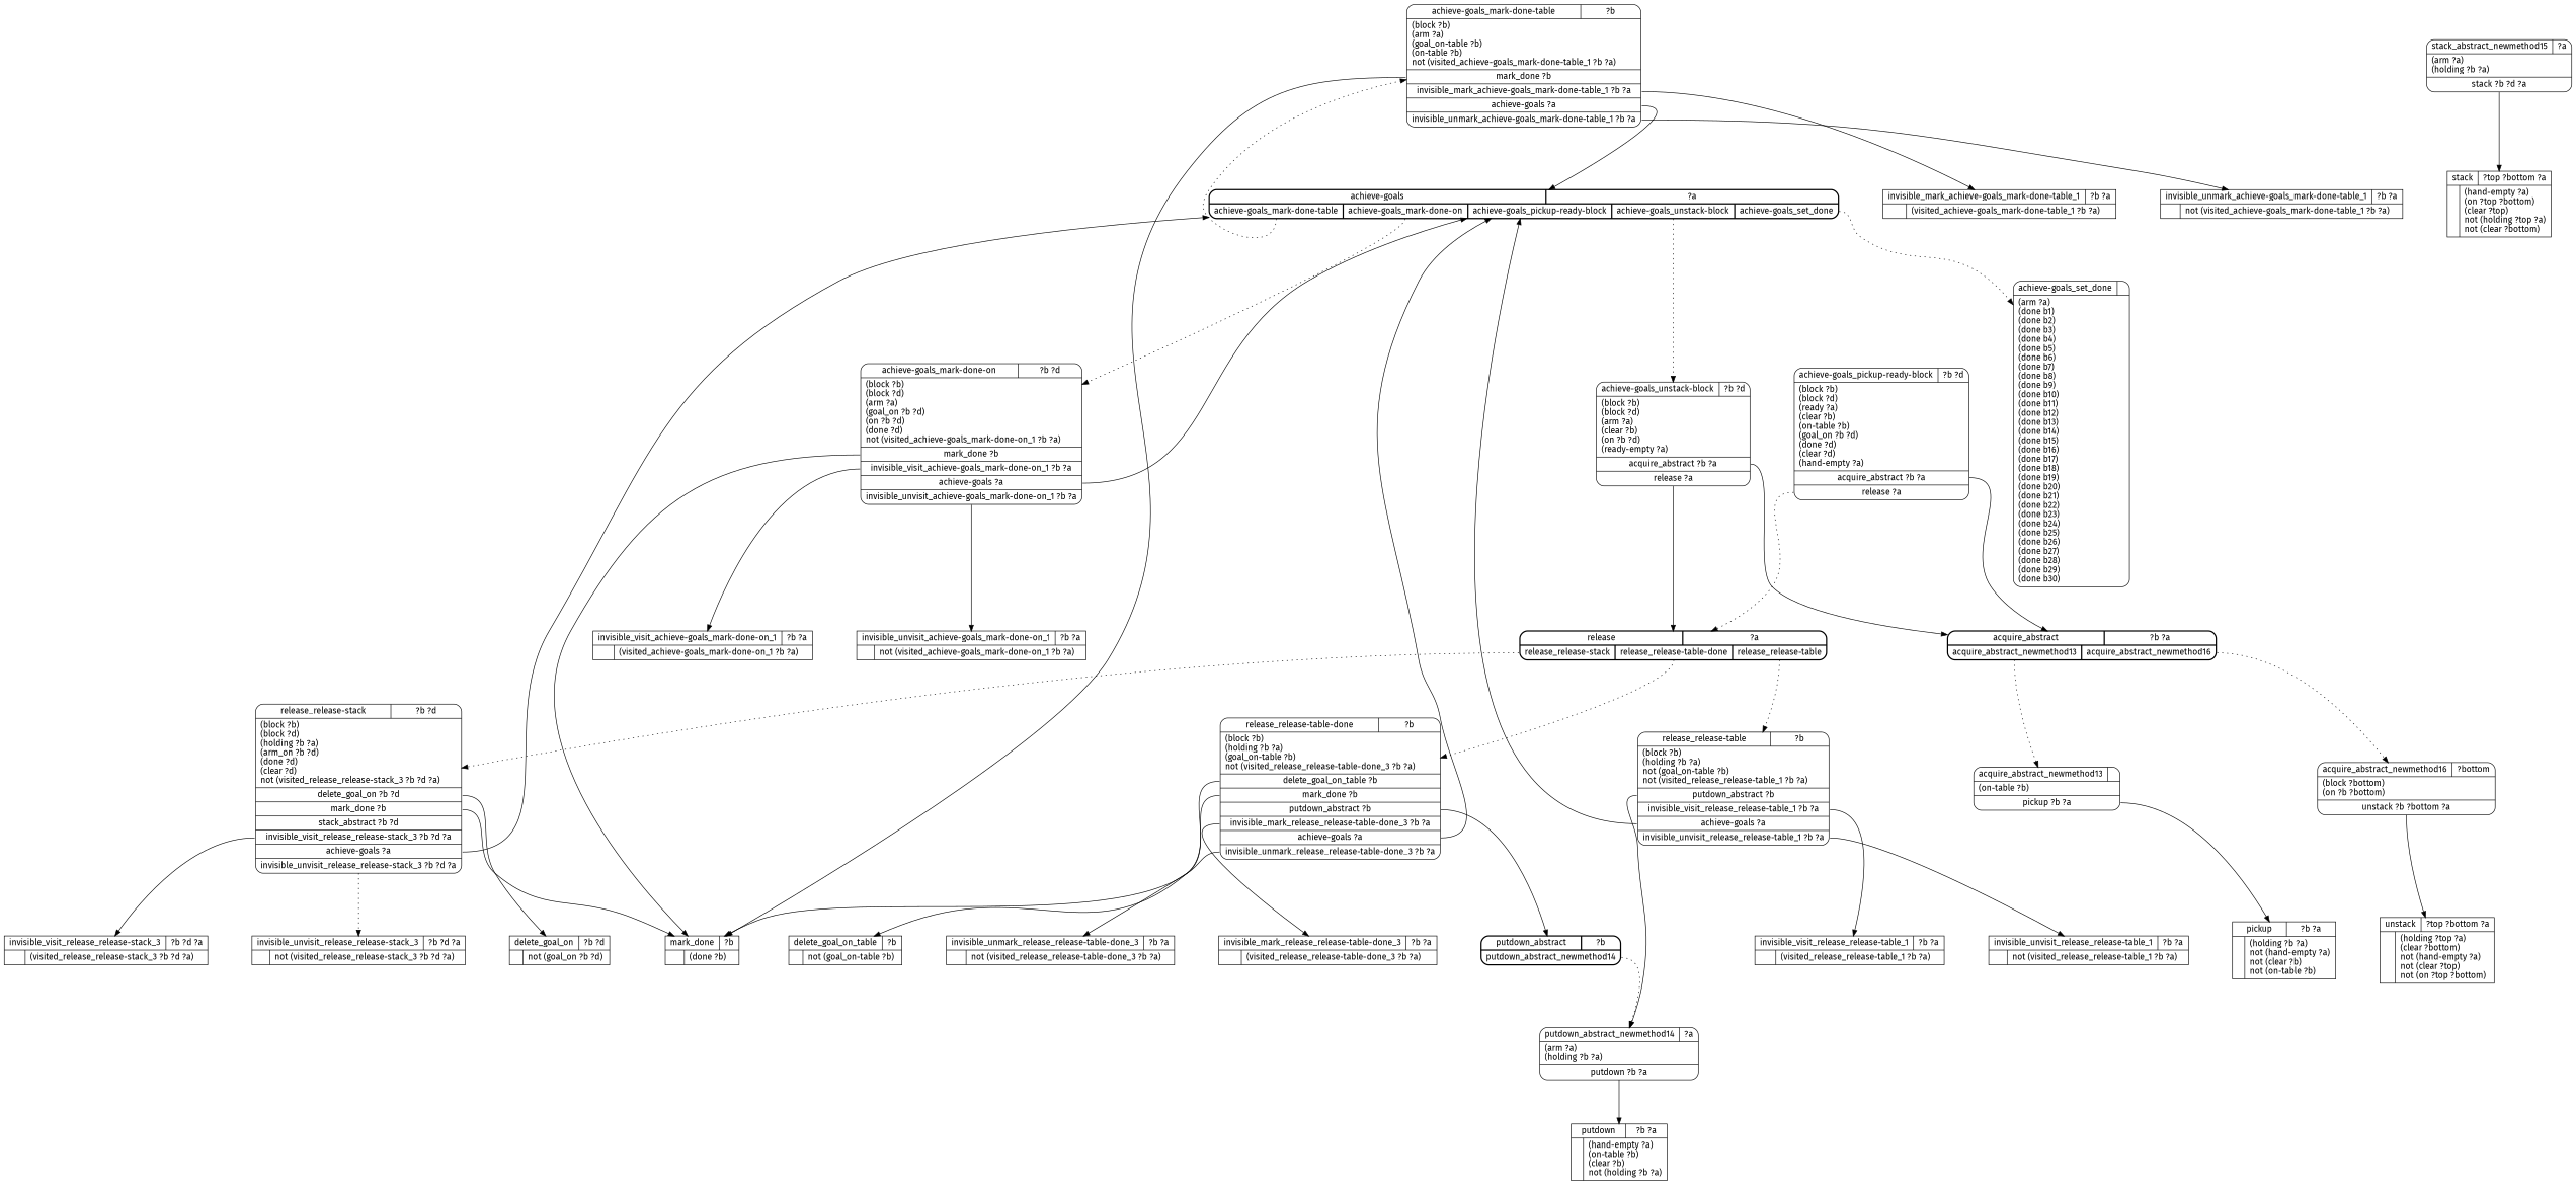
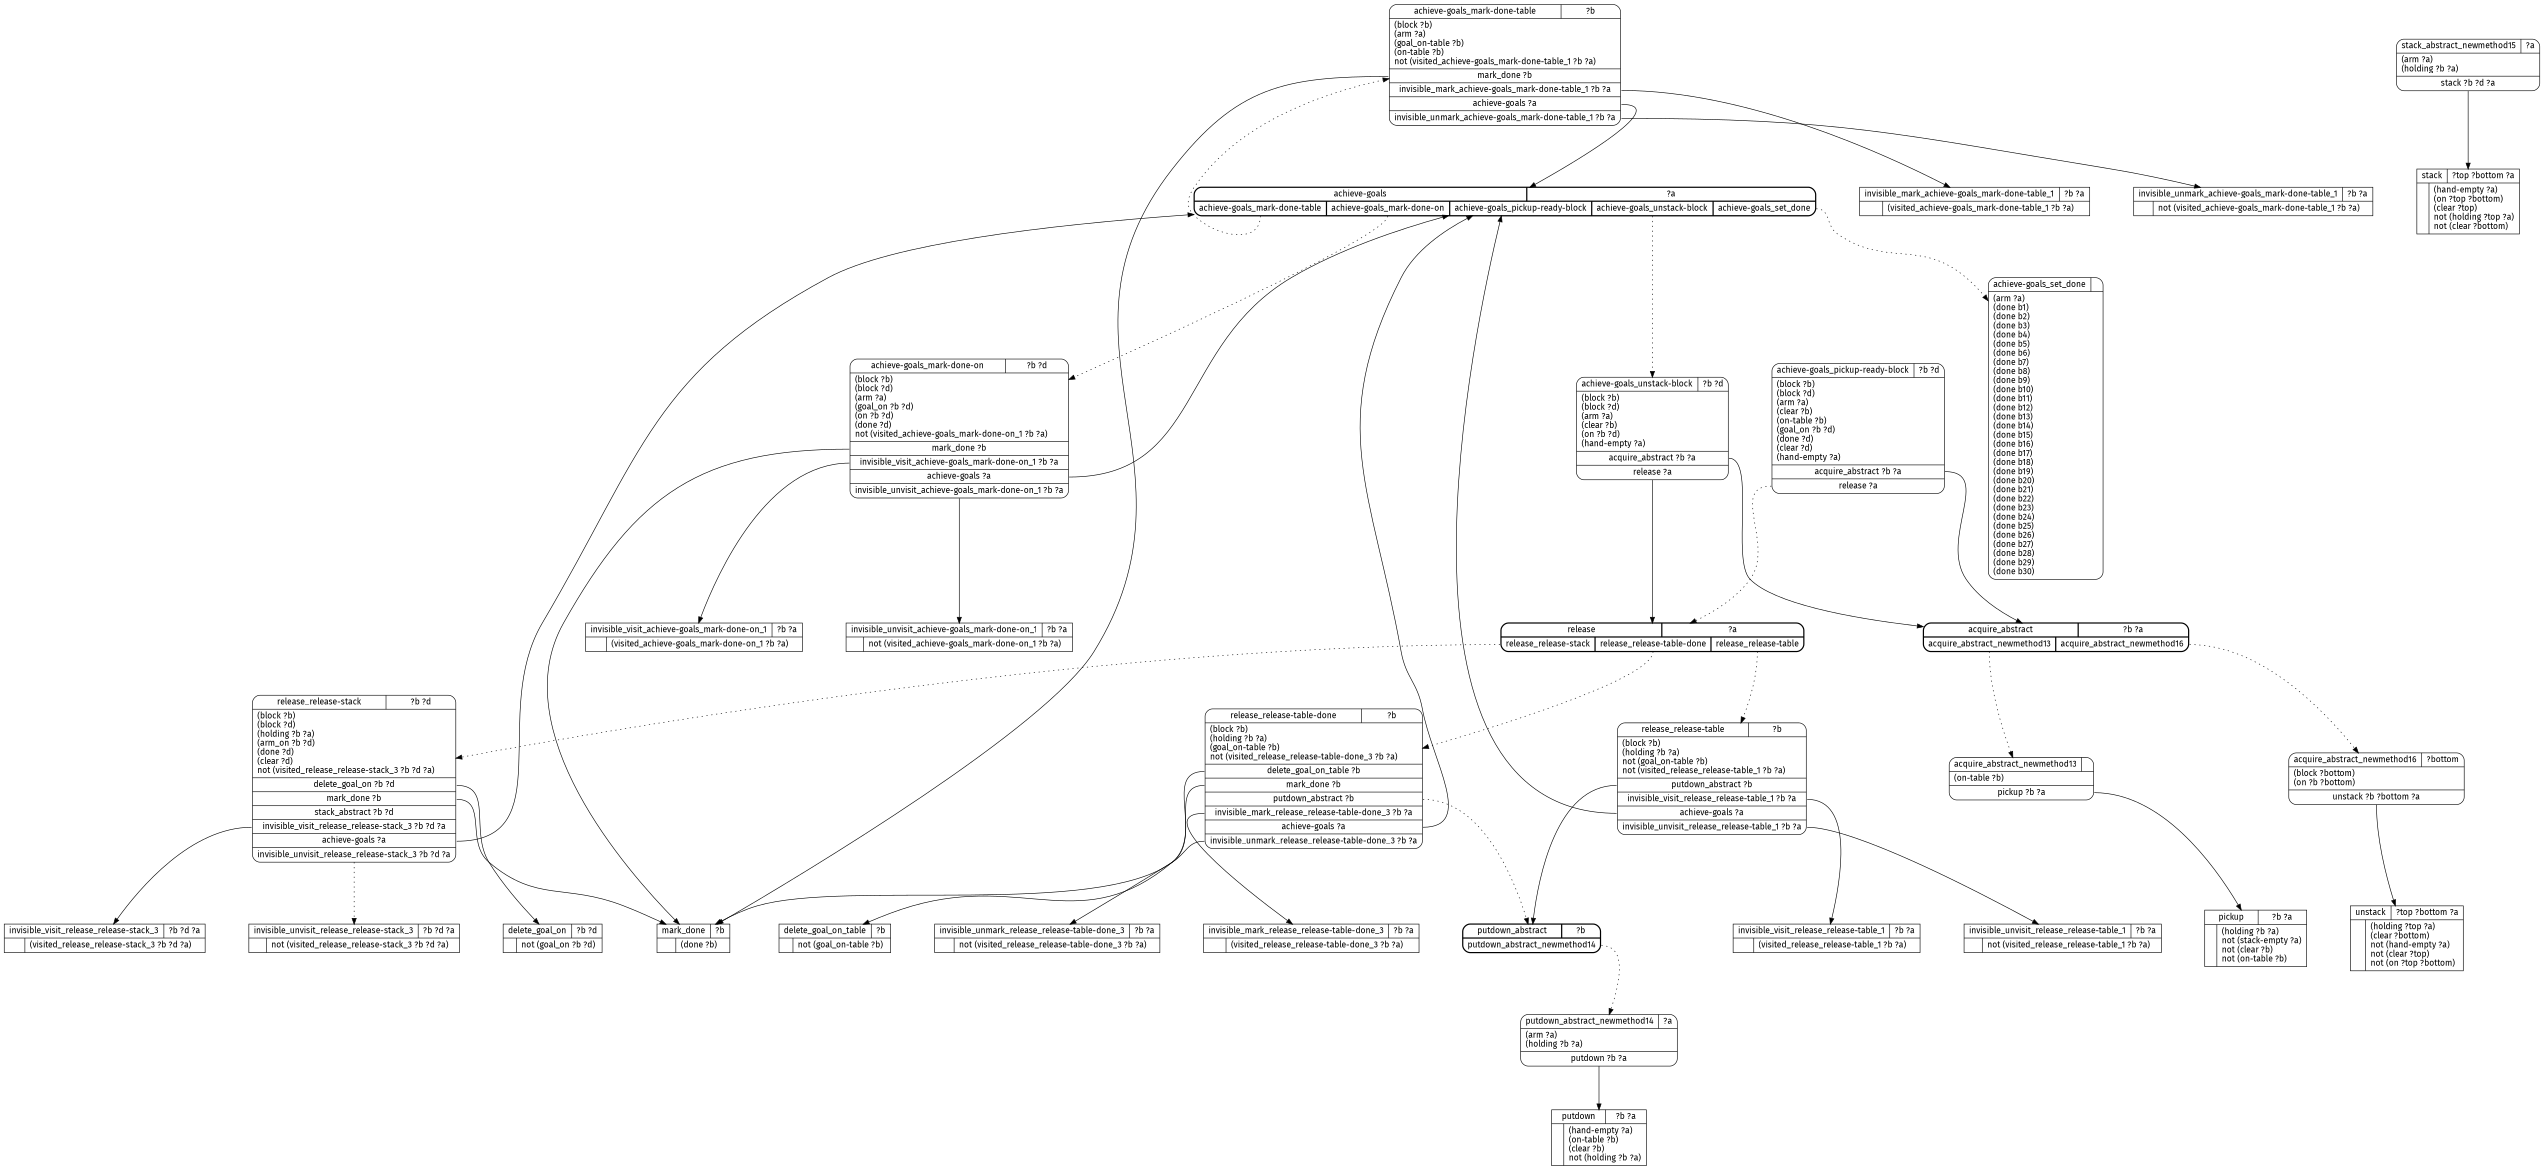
  digraph {
    fontname="Fira Sans"
    nodesep=1
    ranksep=1
    node [fontname="Fira Sans" shape=record]
    edge [fontname="Fira Sans" tailport=n0]
    n1 [label="{{mark_done|?b}|{|(done ?b)\l}}"]
    n2 [label="{{delete_goal_on|?b ?d}|{|not (goal_on ?b ?d)\l}}"]
    n3 [label="{{delete_goal_on_table|?b}|{|not (goal_on-table ?b)\l}}"]
-   n4 [label="{{pickup|?b ?a}|{|(holding ?b ?a)\lnot (hand-empty ?a)\lnot (clear ?b)\lnot (on-table ?b)\l}}"]
+   n4 [label="{{pickup|?b ?a}|{|(holding ?b ?a)\lnot (stack-empty ?a)\lnot (clear ?b)\lnot (on-table ?b)\l}}"]
    n5 [label="{{putdown|?b ?a}|{|(hand-empty ?a)\l(on-table ?b)\l(clear ?b)\lnot (holding ?b ?a)\l}}"]
    n6 [label="{{stack|?top ?bottom ?a}|{|(hand-empty ?a)\l(on ?top ?bottom)\l(clear ?top)\lnot (holding ?top ?a)\lnot (clear ?bottom)\l}}"]
    n7 [label="{{unstack|?top ?bottom ?a}|{|(holding ?top ?a)\l(clear ?bottom)\lnot (hand-empty ?a)\lnot (clear ?top)\lnot (on ?top ?bottom)\l}}"]
    n8 [label="{{invisible_mark_achieve-goals_mark-done-table_1|?b ?a}|{|(visited_achieve-goals_mark-done-table_1 ?b ?a)\l}}"]
    n9 [label="{{invisible_unmark_achieve-goals_mark-done-table_1|?b ?a}|{|not (visited_achieve-goals_mark-done-table_1 ?b ?a)\l}}"]
    n10 [label="{{invisible_visit_achieve-goals_mark-done-on_1|?b ?a}|{|(visited_achieve-goals_mark-done-on_1 ?b ?a)\l}}"]
    n11 [label="{{invisible_unvisit_achieve-goals_mark-done-on_1|?b ?a}|{|not (visited_achieve-goals_mark-done-on_1 ?b ?a)\l}}"]
    n12 [label="{{invisible_visit_release_release-stack_3|?b ?d ?a}|{|(visited_release_release-stack_3 ?b ?d ?a)\l}}"]
    n13 [label="{{invisible_unvisit_release_release-stack_3|?b ?d ?a}|{|not (visited_release_release-stack_3 ?b ?d ?a)\l}}"]
    n14 [label="{{invisible_mark_release_release-table-done_3|?b ?a}|{|(visited_release_release-table-done_3 ?b ?a)\l}}"]
    n15 [label="{{invisible_unmark_release_release-table-done_3|?b ?a}|{|not (visited_release_release-table-done_3 ?b ?a)\l}}"]
    n16 [label="{{invisible_visit_release_release-table_1|?b ?a}|{|(visited_release_release-table_1 ?b ?a)\l}}"]
    n17 [label="{{invisible_unvisit_release_release-table_1|?b ?a}|{|not (visited_release_release-table_1 ?b ?a)\l}}"]
    n18 [label="{{achieve-goals|?a}|{<n0>achieve-goals_mark-done-table|<n1>achieve-goals_mark-done-on|<n2>achieve-goals_pickup-ready-block|<n3>achieve-goals_unstack-block|<n4>achieve-goals_set_done}}" shape=Mrecord style=bold]
    n19 [label="{{achieve-goals_mark-done-table|?b}|(block ?b)\l(arm ?a)\l(goal_on-table ?b)\l(on-table ?b)\lnot (visited_achieve-goals_mark-done-table_1 ?b ?a)\l|<n0>mark_done ?b|<n1>invisible_mark_achieve-goals_mark-done-table_1 ?b ?a|<n2>achieve-goals ?a|<n3>invisible_unmark_achieve-goals_mark-done-table_1 ?b ?a}" shape=Mrecord]
    n20 [label="{{achieve-goals_mark-done-on|?b ?d}|(block ?b)\l(block ?d)\l(arm ?a)\l(goal_on ?b ?d)\l(on ?b ?d)\l(done ?d)\lnot (visited_achieve-goals_mark-done-on_1 ?b ?a)\l|<n0>mark_done ?b|<n1>invisible_visit_achieve-goals_mark-done-on_1 ?b ?a|<n2>achieve-goals ?a|<n3>invisible_unvisit_achieve-goals_mark-done-on_1 ?b ?a}" shape=Mrecord]
-   n21 [label="{{achieve-goals_unstack-block|?b ?d}|(block ?b)\l(block ?d)\l(arm ?a)\l(clear ?b)\l(on ?b ?d)\l(ready-empty ?a)\l|<n0>acquire_abstract ?b ?a|<n1>release ?a}" shape=Mrecord]
+   n21 [label="{{achieve-goals_unstack-block|?b ?d}|(block ?b)\l(block ?d)\l(arm ?a)\l(clear ?b)\l(on ?b ?d)\l(hand-empty ?a)\l|<n0>acquire_abstract ?b ?a|<n1>release ?a}" shape=Mrecord]
    n22 [label="{{achieve-goals_set_done|}|(arm ?a)\l(done b1)\l(done b2)\l(done b3)\l(done b4)\l(done b5)\l(done b6)\l(done b7)\l(done b8)\l(done b9)\l(done b10)\l(done b11)\l(done b12)\l(done b13)\l(done b14)\l(done b15)\l(done b16)\l(done b17)\l(done b18)\l(done b19)\l(done b20)\l(done b21)\l(done b22)\l(done b23)\l(done b24)\l(done b25)\l(done b26)\l(done b27)\l(done b28)\l(done b29)\l(done b30)\l}" shape=Mrecord]
-   n23 [label="{{achieve-goals_pickup-ready-block|?b ?d}|(block ?b)\l(block ?d)\l(ready ?a)\l(clear ?b)\l(on-table ?b)\l(goal_on ?b ?d)\l(done ?d)\l(clear ?d)\l(hand-empty ?a)\l|<n0>acquire_abstract ?b ?a|<n1>release ?a}" shape=Mrecord]
+   n23 [label="{{achieve-goals_pickup-ready-block|?b ?d}|(block ?b)\l(block ?d)\l(arm ?a)\l(clear ?b)\l(on-table ?b)\l(goal_on ?b ?d)\l(done ?d)\l(clear ?d)\l(hand-empty ?a)\l|<n0>acquire_abstract ?b ?a|<n1>release ?a}" shape=Mrecord]
    n24 [label="{{acquire_abstract|?b ?a}|{<n0>acquire_abstract_newmethod13|<n1>acquire_abstract_newmethod16}}" shape=Mrecord style=bold]
    n25 [label="{{release|?a}|{<n0>release_release-stack|<n1>release_release-table-done|<n2>release_release-table}}" shape=Mrecord style=bold]
    n26 [label="{{acquire_abstract_newmethod13|}|(on-table ?b)\l|<n0>pickup ?b ?a}" shape=Mrecord]
    n27 [label="{{acquire_abstract_newmethod16|?bottom}|(block ?bottom)\l(on ?b ?bottom)\l|<n0>unstack ?b ?bottom ?a}" shape=Mrecord]
    n28 [label="{{release_release-stack|?b ?d}|(block ?b)\l(block ?d)\l(holding ?b ?a)\l(arm_on ?b ?d)\l(done ?d)\l(clear ?d)\lnot (visited_release_release-stack_3 ?b ?d ?a)\l|<n0>delete_goal_on ?b ?d|<n1>mark_done ?b|<n2>stack_abstract ?b ?d|<n3>invisible_visit_release_release-stack_3 ?b ?d ?a|<n4>achieve-goals ?a|<n5>invisible_unvisit_release_release-stack_3 ?b ?d ?a}" shape=Mrecord]
    n29 [label="{{release_release-table-done|?b}|(block ?b)\l(holding ?b ?a)\l(goal_on-table ?b)\lnot (visited_release_release-table-done_3 ?b ?a)\l|<n0>delete_goal_on_table ?b|<n1>mark_done ?b|<n2>putdown_abstract ?b|<n3>invisible_mark_release_release-table-done_3 ?b ?a|<n4>achieve-goals ?a|<n5>invisible_unmark_release_release-table-done_3 ?b ?a}" shape=Mrecord]
    n30 [label="{{release_release-table|?b}|(block ?b)\l(holding ?b ?a)\lnot (goal_on-table ?b)\lnot (visited_release_release-table_1 ?b ?a)\l|<n0>putdown_abstract ?b|<n1>invisible_visit_release_release-table_1 ?b ?a|<n2>achieve-goals ?a|<n3>invisible_unvisit_release_release-table_1 ?b ?a}" shape=Mrecord]
    n31 [label="{{putdown_abstract|?b}|{<n0>putdown_abstract_newmethod14}}" shape=Mrecord style=bold]
    n32 [label="{{stack_abstract_newmethod15|?a}|(arm ?a)\l(holding ?b ?a)\l|<n0>stack ?b ?d ?a}" shape=Mrecord]
    n33 [label="{{putdown_abstract_newmethod14|?a}|(arm ?a)\l(holding ?b ?a)\l|<n0>putdown ?b ?a}" shape=Mrecord]
    n18 -> n19 [style=dotted]
    n18 -> n20 [style=dotted tailport=n1]
    n18 -> n21 [style=dotted tailport=n3]
    n18 -> n22 [style=dotted tailport=n4]
    n19 -> n1
    n19 -> n8 [tailport=n1]
    n19 -> n9 [tailport=n3]
    n19 -> n18 [tailport=n2]
    n20 -> n1
    n20 -> n10 [tailport=n1]
    n20 -> n11 [tailport=n3]
    n20 -> n18 [tailport=n2]
    n21 -> n24
    n21 -> n25 [tailport=n1]
    n23 -> n24
    n23 -> n25 [style=dotted tailport=n1]
    n24 -> n26 [style=dotted]
    n24 -> n27 [style=dotted tailport=n1]
    n25 -> n28 [style=dotted]
    n25 -> n29 [style=dotted tailport=n1]
    n25 -> n30 [style=dotted tailport=n2]
    n26 -> n4
    n27 -> n7
    n28 -> n1 [tailport=n1]
    n28 -> n2
    n28 -> n12 [tailport=n3]
    n28 -> n13 [style=dotted tailport=n5]
    n28 -> n18 [tailport=n4]
    n29 -> n1 [tailport=n1]
    n29 -> n3
    n29 -> n14 [tailport=n3]
    n29 -> n15 [tailport=n5]
    n29 -> n18 [tailport=n4]
-   n29 -> n31 [tailport=n2]
+   n29 -> n31 [tailport=n2 style=dotted]
    n30 -> n16 [tailport=n1]
    n30 -> n17 [tailport=n3]
    n30 -> n18 [tailport=n2]
-   n30 -> n33
+   n30 -> n31
    n31 -> n33 [style=dotted]
    n32 -> n6
    n33 -> n5
  }
